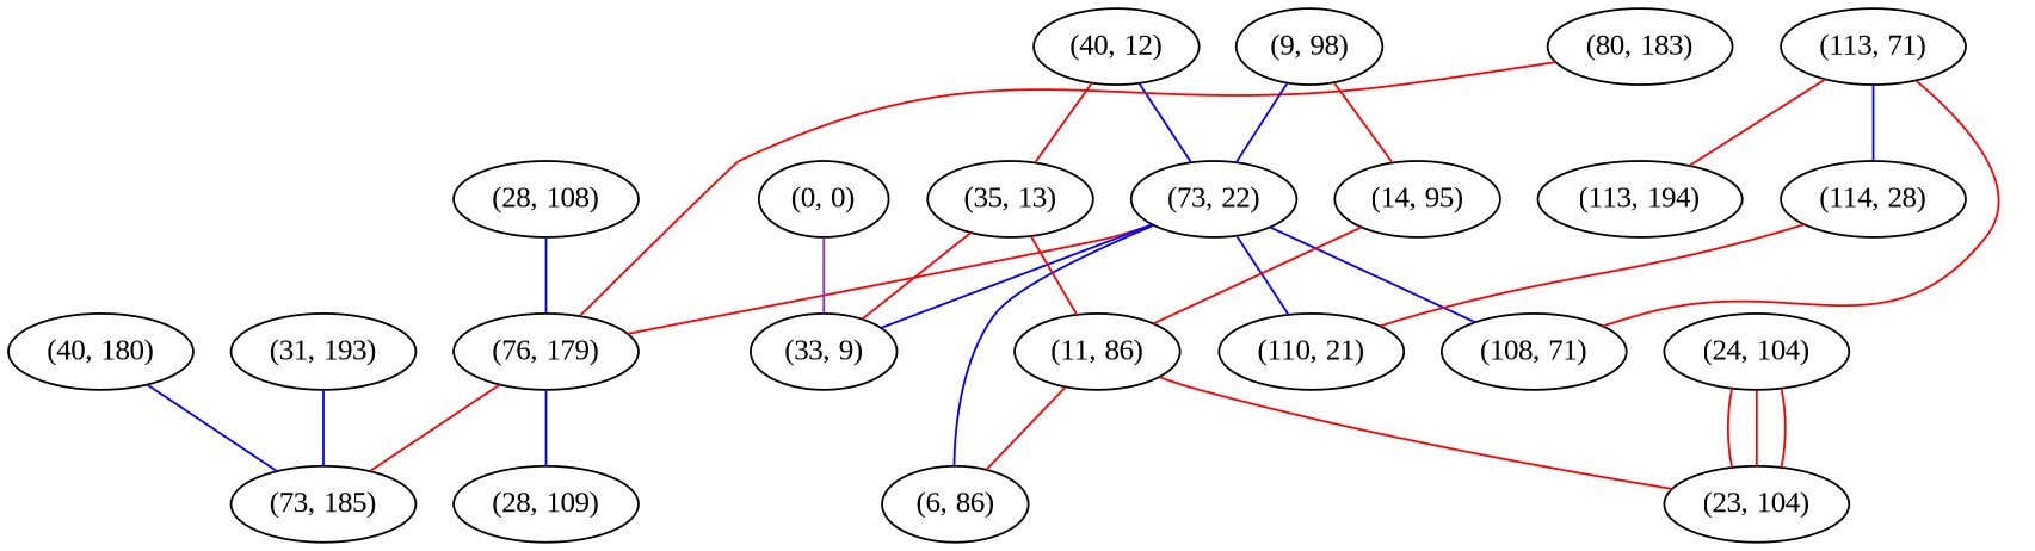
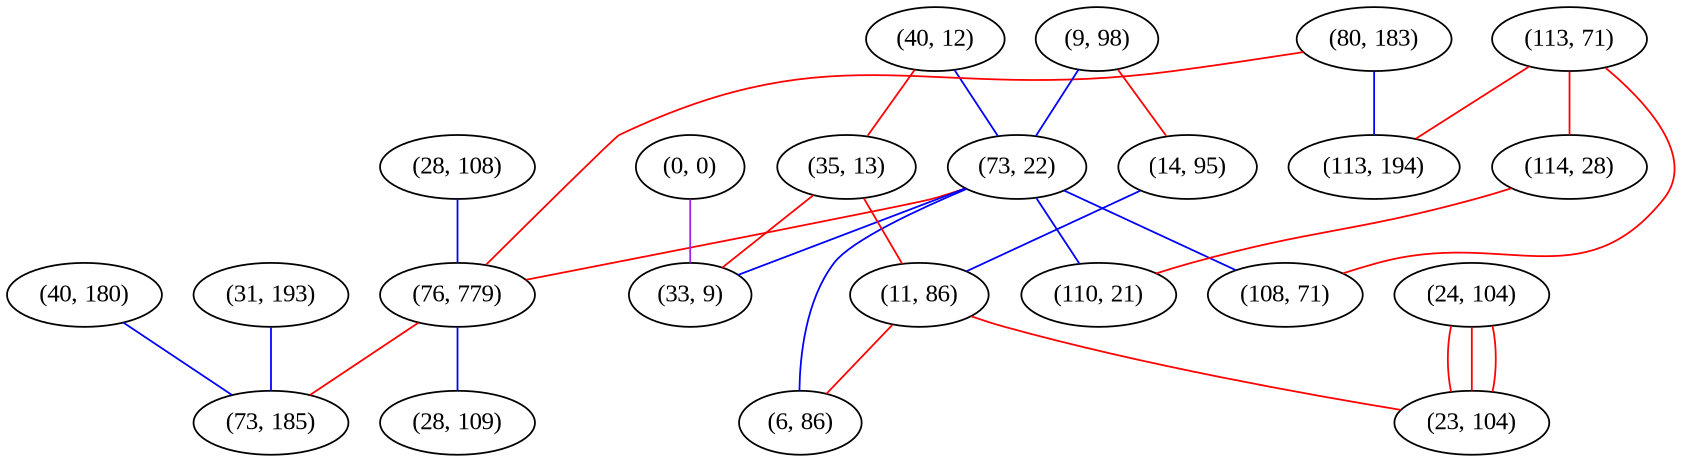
  graph {
    fontname="Liberation Serif"
    node [fontname="Liberation Serif"]
    edge [color=red fontname="Liberation Serif" weight=1]
    "(40, 12)"
    "(73, 22)"
    "(35, 13)"
-   "(76, 179)"
+   "(76, 179)" [label="(76, 779)"]
    "(108, 71)"
    "(110, 21)"
    "(33, 9)"
    "(6, 86)"
    "(11, 86)"
    "(80, 183)"
    "(113, 194)"
    "(73, 185)"
    "(28, 109)"
    n14 [label="(9, 98)"]
    "(14, 95)"
    "(24, 104)"
    "(23, 104)"
    "(113, 71)"
    "(114, 28)"
    "(40, 180)"
    "(28, 108)"
    "(0, 0)"
    "(31, 193)"
    "(40, 12)" -- "(73, 22)" [color=blue weight=3]
    "(40, 12)" -- "(35, 13)"
    "(73, 22)" -- "(76, 179)"
    "(73, 22)" -- "(108, 71)" [color=blue weight=3]
    "(73, 22)" -- "(110, 21)" [color=blue weight=3]
    "(73, 22)" -- "(33, 9)" [color=blue weight=3]
    "(73, 22)" -- "(6, 86)" [color=blue weight=3]
    "(35, 13)" -- "(33, 9)"
    "(35, 13)" -- "(11, 86)"
    "(76, 179)" -- "(73, 185)"
    "(76, 179)" -- "(28, 109)" [color=blue weight=3]
    "(11, 86)" -- "(6, 86)"
    "(11, 86)" -- "(23, 104)"
    "(80, 183)" -- "(76, 179)"
+   "(80, 183)" -- "(113, 194)" [color=blue weight=3]
    n14 -- "(73, 22)" [color=blue weight=3]
    n14 -- "(14, 95)"
-   "(14, 95)" -- "(11, 86)"
+   "(14, 95)" -- "(11, 86)" [color=blue]
    "(24, 104)" -- "(23, 104)"
    "(24, 104)" -- "(23, 104)"
    "(24, 104)" -- "(23, 104)"
    "(113, 71)" -- "(108, 71)"
    "(113, 71)" -- "(113, 194)"
-   "(113, 71)" -- "(114, 28)" [color=blue]
+   "(113, 71)" -- "(114, 28)"
    "(114, 28)" -- "(110, 21)"
    "(40, 180)" -- "(73, 185)" [color=blue weight=3]
    "(28, 108)" -- "(76, 179)" [color=blue weight=3]
    "(0, 0)" -- "(33, 9)" [color=purple weight=4]
    "(31, 193)" -- "(73, 185)" [color=blue weight=3]
  }
